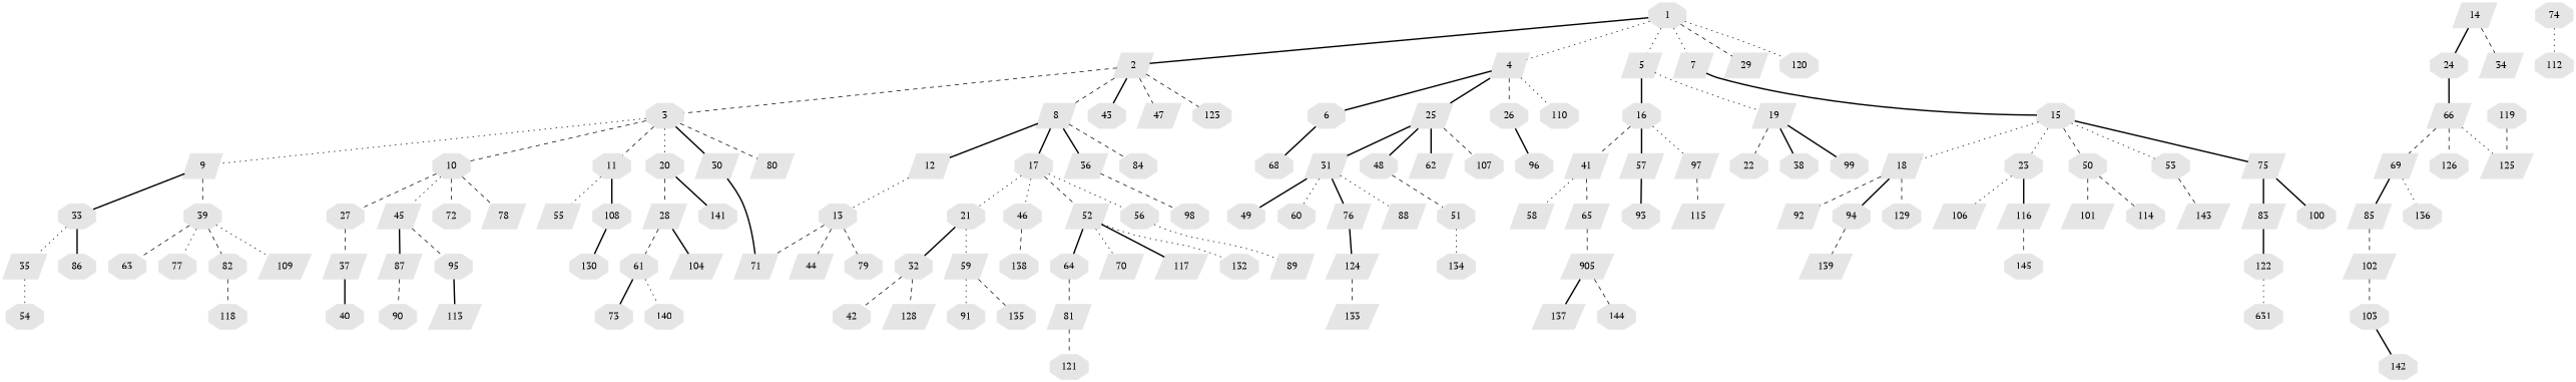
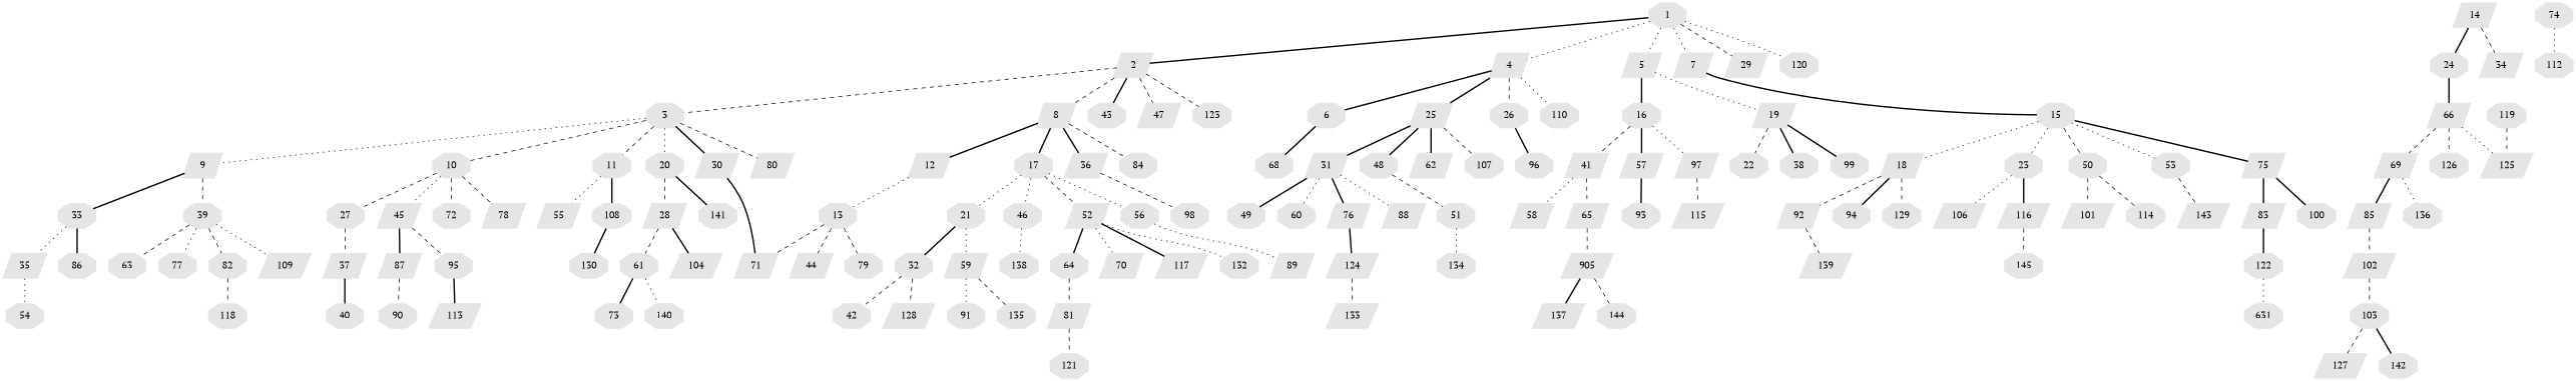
  graph {
    fontname="PT Serif"
    node [color=gray90 fontname="PT Serif" shape=octagon style=filled]
    edge [fontname="PT Serif" style=dashed]
    2 [shape=parallelogram]
    1
    4 [shape=parallelogram]
    5 [shape=parallelogram]
    7 [shape=parallelogram]
    29 [shape=parallelogram]
    120
    3
    8 [shape=parallelogram]
    43
    47 [shape=parallelogram]
    123
    6
    25 [shape=parallelogram]
    26
    110
    16
    19 [shape=parallelogram]
    15
    9 [shape=parallelogram]
    10
    11
    20
    30 [shape=parallelogram]
    80 [shape=parallelogram]
    12 [shape=parallelogram]
    17
    36 [shape=parallelogram]
    84
    33
    39
    27
    45 [shape=parallelogram]
    72
    78 [shape=parallelogram]
    55 [shape=parallelogram]
    108
    28 [shape=parallelogram]
    141
    71 [shape=parallelogram]
    68
    31 [shape=parallelogram]
    48
    62 [shape=parallelogram]
    107
    96
    41 [shape=parallelogram]
    57 [shape=parallelogram]
    97 [shape=parallelogram]
    22
    38
    99
    18 [shape=parallelogram]
    23
    50
    53
    75 [shape=parallelogram]
    13
    21
    46
    52 [shape=parallelogram]
    56
    98
    35 [shape=parallelogram]
    86
    63
    77
    82
    109 [shape=parallelogram]
    37 [shape=parallelogram]
    87 [shape=parallelogram]
    95
    130
    44 [shape=parallelogram]
    79
    14 [shape=parallelogram]
    24
    34 [shape=parallelogram]
    66 [shape=parallelogram]
    92 [shape=parallelogram]
    94
    129
    106 [shape=parallelogram]
    116 [shape=parallelogram]
    101 [shape=parallelogram]
    114
    143 [shape=parallelogram]
    83 [shape=parallelogram]
    100
    58 [shape=parallelogram]
    65 [shape=parallelogram]
    93
    115 [shape=parallelogram]
    32
    59 [shape=parallelogram]
    138
    64
    70 [shape=parallelogram]
    117 [shape=parallelogram]
    132
    89 [shape=parallelogram]
    139 [shape=parallelogram]
    61
    104 [shape=parallelogram]
    42
    128 [shape=parallelogram]
    91
    135
    145
    69 [shape=parallelogram]
    126
    125 [shape=parallelogram]
    49
    60
    76 [shape=parallelogram]
    88 [shape=parallelogram]
    51
    40
    73
    140
    124 [shape=parallelogram]
    54
    118
    n124 [label=905 shape=parallelogram]
    90
    113 [shape=parallelogram]
    134
    81 [shape=parallelogram]
    121
    137 [shape=parallelogram]
    144
    85 [shape=parallelogram]
    136
    119
    74
    112
    102 [shape=parallelogram]
    122
    133 [shape=parallelogram]
    n140 [label=631]
    103
+   127 [shape=parallelogram]
    142
    2 -- 3
    2 -- 8
    2 -- 43 [style=bold]
    2 -- 47
    2 -- 123
    1 -- 2 [style=bold]
    1 -- 4 [style=dotted]
    1 -- 5 [style=dotted]
    1 -- 7 [style=dotted]
    1 -- 29
    1 -- 120 [style=dotted]
    4 -- 6 [style=bold]
    4 -- 25 [style=bold]
    4 -- 26
    4 -- 110 [style=dotted]
    5 -- 16 [style=bold]
    5 -- 19 [style=dotted]
    7 -- 15 [style=bold]
    3 -- 9 [style=dotted]
    3 -- 10
    3 -- 11
    3 -- 20 [style=dotted]
    3 -- 30 [style=bold]
    3 -- 80
    8 -- 12 [style=bold]
    8 -- 17 [style=bold]
    8 -- 36 [style=bold]
    8 -- 84
    6 -- 68 [style=bold]
    25 -- 31 [style=bold]
    25 -- 48 [style=bold]
    25 -- 62 [style=bold]
    25 -- 107
    26 -- 96 [style=bold]
    16 -- 41
    16 -- 57 [style=bold]
    16 -- 97 [style=dotted]
    19 -- 22
    19 -- 38 [style=bold]
    19 -- 99 [style=bold]
    15 -- 18 [style=dotted]
    15 -- 23 [style=dotted]
    15 -- 50
    15 -- 53 [style=dotted]
    15 -- 75 [style=bold]
    9 -- 33 [style=bold]
    9 -- 39
    10 -- 27
    10 -- 45 [style=dotted]
    10 -- 72
    10 -- 78
    11 -- 55 [style=dotted]
    11 -- 108 [style=bold]
    20 -- 28
    20 -- 141 [style=bold]
    30 -- 71 [style=bold]
    12 -- 13 [style=dotted]
    17 -- 21 [style=dotted]
    17 -- 46 [style=dotted]
    17 -- 52
    17 -- 56 [style=dotted]
    36 -- 98
    33 -- 35 [style=dotted]
    33 -- 86 [style=bold]
    39 -- 63
    39 -- 77 [style=dotted]
    39 -- 82
    39 -- 109 [style=dotted]
    27 -- 37
    45 -- 87 [style=bold]
    45 -- 95
    108 -- 130 [style=bold]
    28 -- 61
    28 -- 104 [style=bold]
    31 -- 49 [style=bold]
    31 -- 60 [style=dotted]
    31 -- 76 [style=bold]
    31 -- 88 [style=dotted]
    48 -- 51
    41 -- 58 [style=dotted]
    41 -- 65
    57 -- 93 [style=bold]
    97 -- 115
    18 -- 92
    18 -- 94 [style=bold]
    18 -- 129
    23 -- 106 [style=dotted]
    23 -- 116 [style=bold]
    50 -- 101
    50 -- 114
    53 -- 143
    75 -- 83 [style=bold]
    75 -- 100 [style=bold]
    13 -- 71
    13 -- 44
    13 -- 79
    21 -- 32 [style=bold]
    21 -- 59 [style=dotted]
-   46 -- 138
+   46 -- 138 [style=dotted]
    52 -- 64 [style=bold]
    52 -- 70 [style=dotted]
    52 -- 117 [style=bold]
    52 -- 132 [style=dotted]
    56 -- 89 [style=dotted]
    35 -- 54 [style=dotted]
    82 -- 118
    37 -- 40 [style=bold]
    87 -- 90
    95 -- 113 [style=bold]
    14 -- 24 [style=bold]
    14 -- 34
    24 -- 66 [style=bold]
    66 -- 69
    66 -- 126
    66 -- 125 [style=dotted]
-   94 -- 139
+   92 -- 139
    116 -- 145
    83 -- 122 [style=bold]
    65 -- n124
    32 -- 42
    32 -- 128
    59 -- 91 [style=dotted]
    59 -- 135
    64 -- 81
    61 -- 73 [style=bold]
    61 -- 140 [style=dotted]
    69 -- 85 [style=bold]
    69 -- 136 [style=dotted]
    76 -- 124 [style=bold]
    51 -- 134 [style=dotted]
    124 -- 133
    n124 -- 137 [style=bold]
    n124 -- 144
    81 -- 121
    85 -- 102
    119 -- 125
    74 -- 112 [style=dotted]
    102 -- 103
    122 -- n140 [style=dotted]
+   103 -- 127
    103 -- 142 [style=bold]
  }
